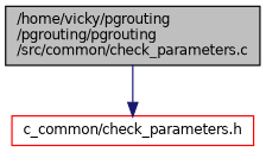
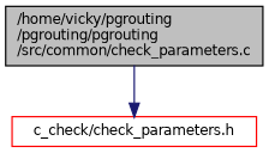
  digraph {
    node [fontname=Helvetica fontsize=10 shape=record style=filled]
    n1 [color=black fillcolor=grey75 fontcolor=black height=0.2 label="/home/vicky/pgrouting\l/pgrouting/pgrouting\l/src/common/check_parameters.c" width=0.4]
-   n2 [color=red fillcolor=white height=0.2 label="c_common/check_parameters.h" width=0.4]
+   n2 [color=red fillcolor=white height=0.2 label="c_check/check_parameters.h" width=0.4]
    n1 -> n2 [color=midnightblue fontname=Helvetica fontsize=10 labelfontname=Helvetica labelfontsize=10 style=solid]
  }
